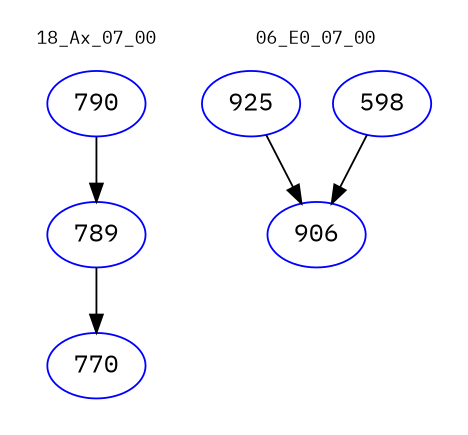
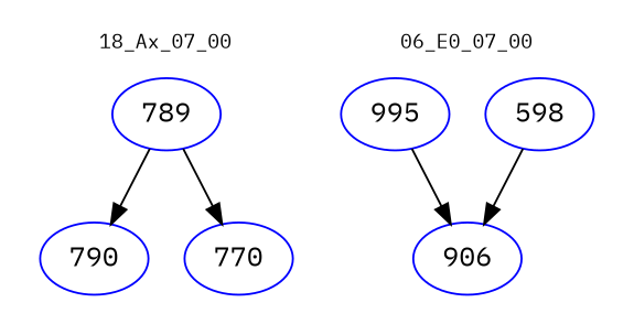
  digraph {
    fontname="IBM Plex Mono"
    node [color=blue fontname="IBM Plex Mono"]
    edge [color=black fontname="IBM Plex Mono"]
    n1 [label=790]
    n2 [label=789]
    n3 [label=770]
    n4 [label=598]
    n5 [label=906]
-   n6 [label=925]
+   n6 [label=995]
    subgraph cluster_1 {
      color=white
      fontsize=10
      label="18_Ax_07_00"
      n1
      n2
      n3
    }
    subgraph cluster_2 {
      color=white
      fontsize=10
      label="06_E0_07_00"
      n4
      n5
      n6
    }
-   n1 -> n2
+   n2 -> n1
    n2 -> n3
    n4 -> n5
    n6 -> n5
  }
